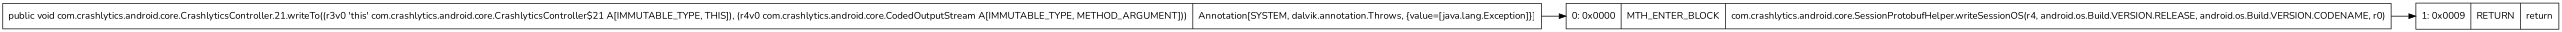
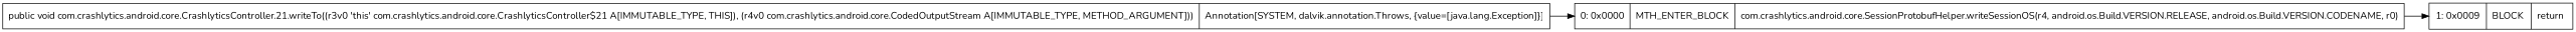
  digraph {
    rankdir=LR
    fontname=Nunito
    node [shape=record fontname=Nunito]
    edge [fontname=Nunito]
    n1 [label="{0\:\ 0x0000|MTH_ENTER_BLOCK\l|com.crashlytics.android.core.SessionProtobufHelper.writeSessionOS(r4, android.os.Build.VERSION.RELEASE, android.os.Build.VERSION.CODENAME, r0)\l}"]
-   n2 [label="{1\:\ 0x0009|RETURN\l|return\l}"]
+   n2 [label="{1\:\ 0x0009|BLOCK\l|return\l}"]
    n3 [label="{public void com.crashlytics.android.core.CrashlyticsController.21.writeTo((r3v0 'this' com.crashlytics.android.core.CrashlyticsController$21 A[IMMUTABLE_TYPE, THIS]), (r4v0 com.crashlytics.android.core.CodedOutputStream A[IMMUTABLE_TYPE, METHOD_ARGUMENT]))  | Annotation[SYSTEM, dalvik.annotation.Throws, \{value=[java.lang.Exception]\}]\l}"]
    n1 -> n2
    n3 -> n1
  }
